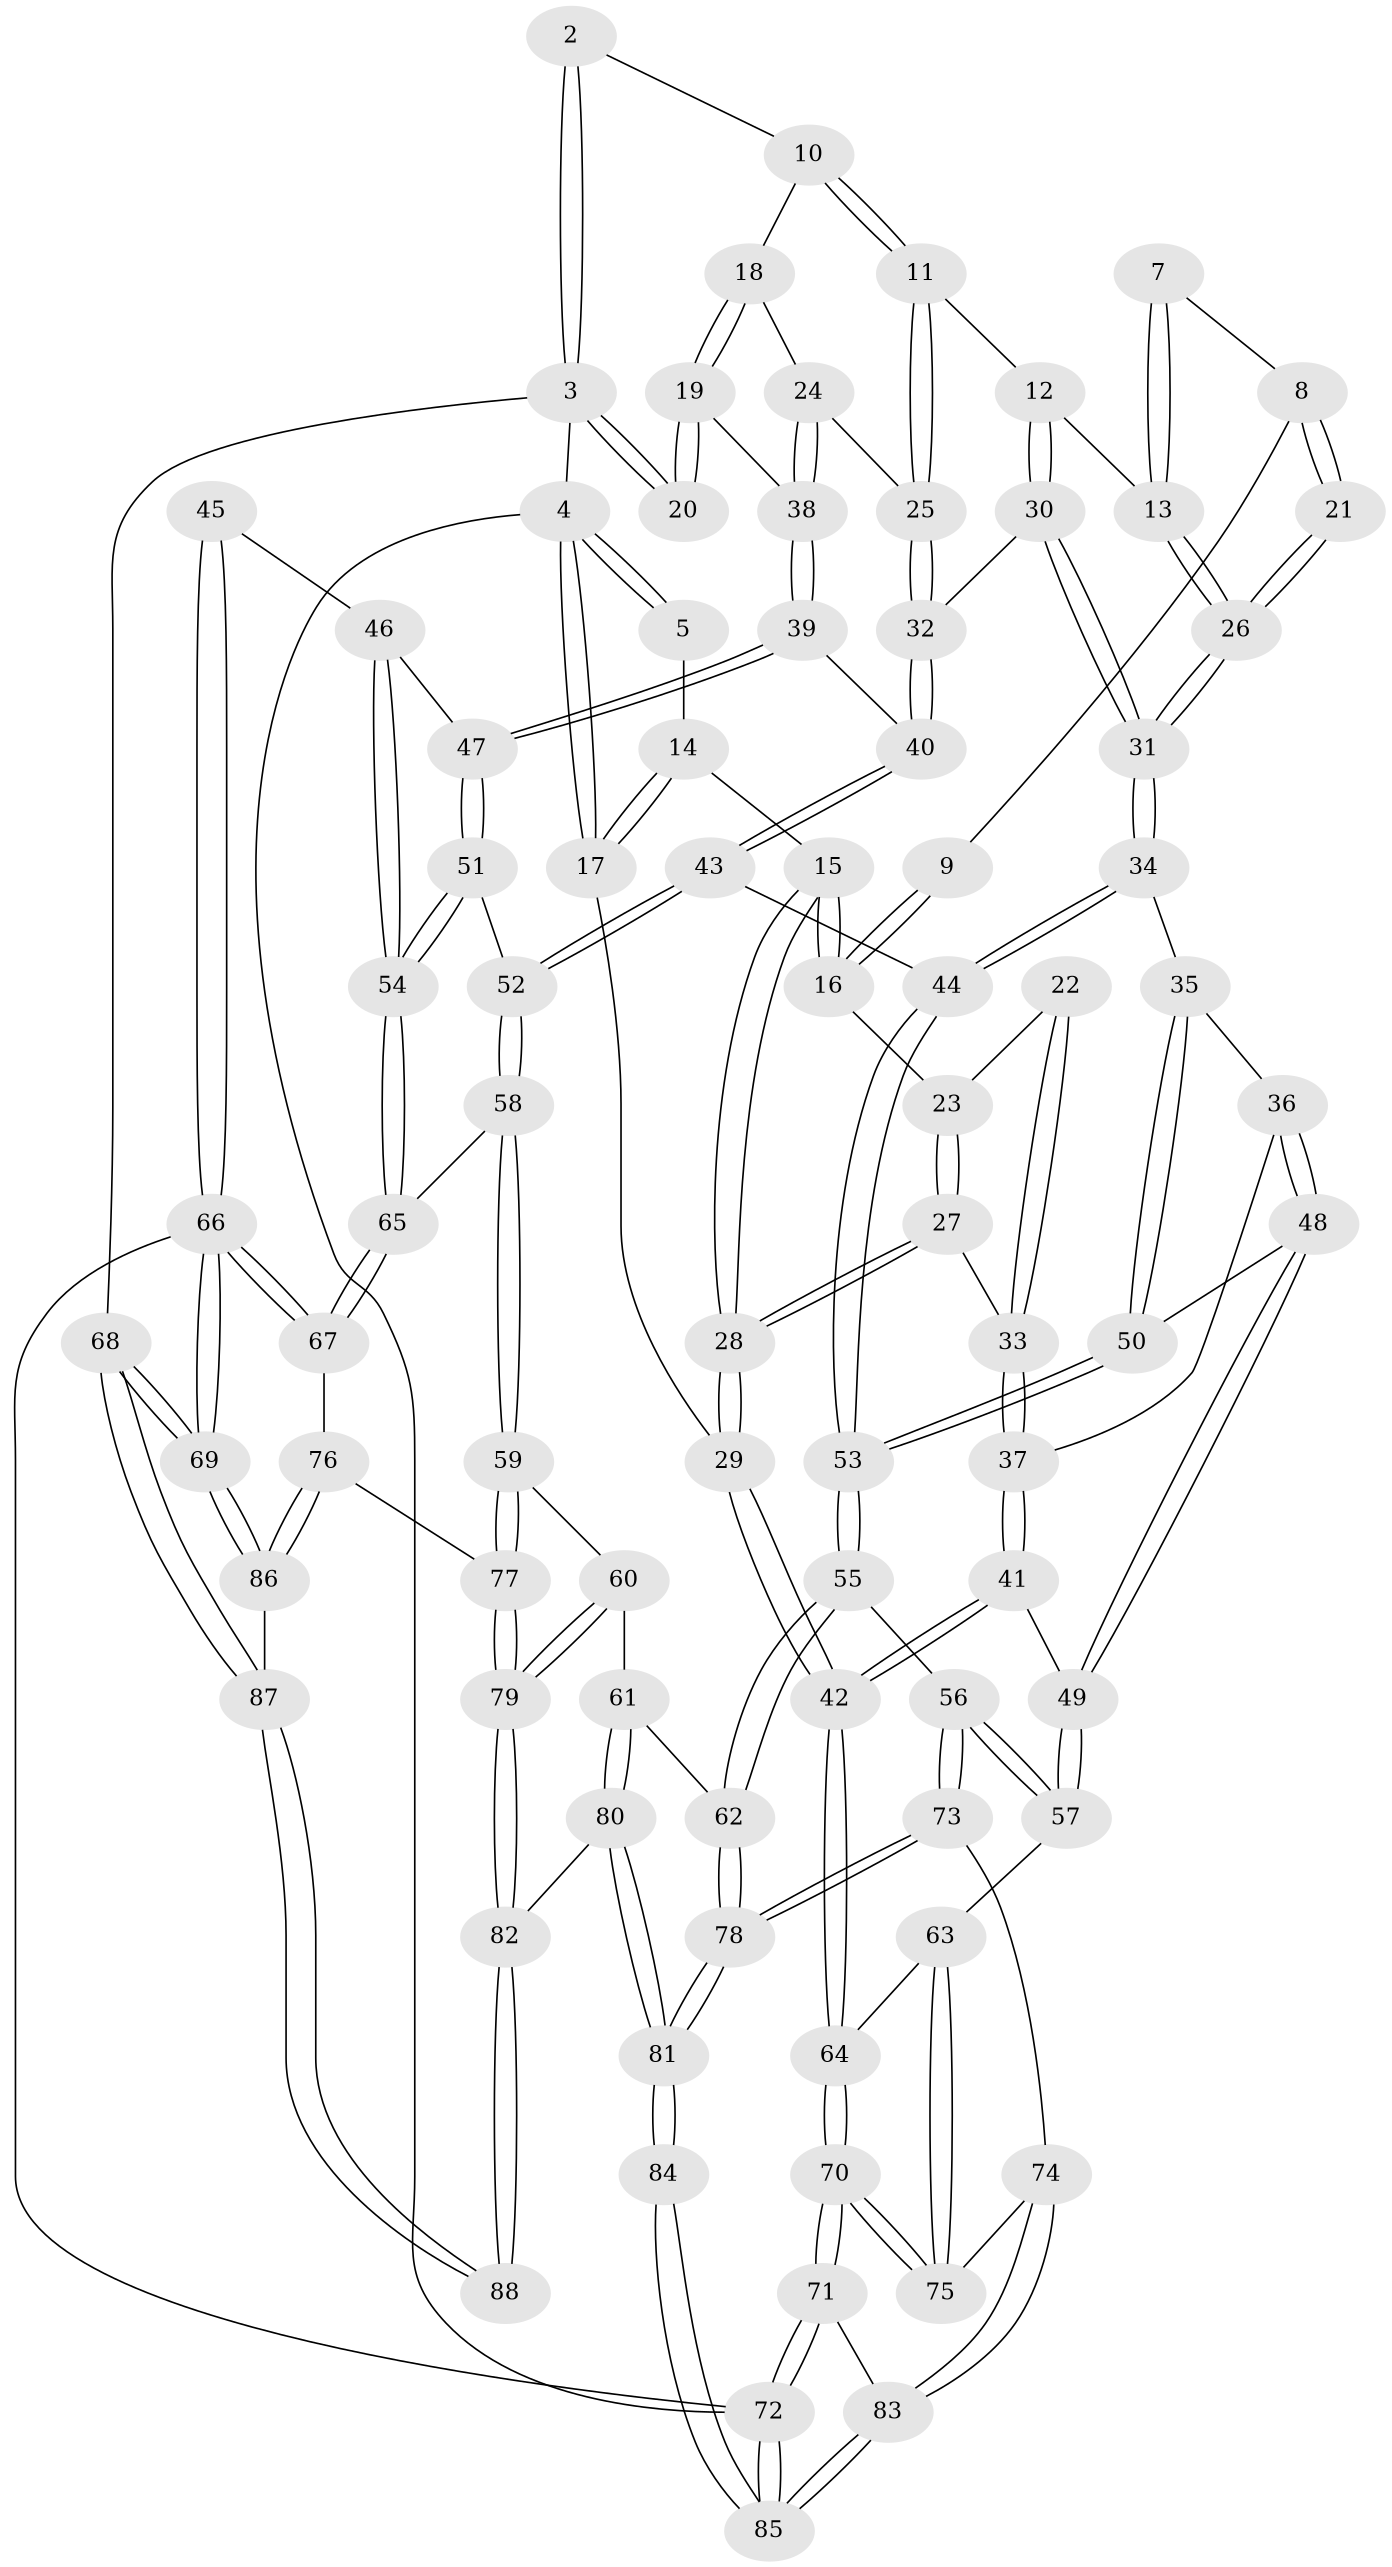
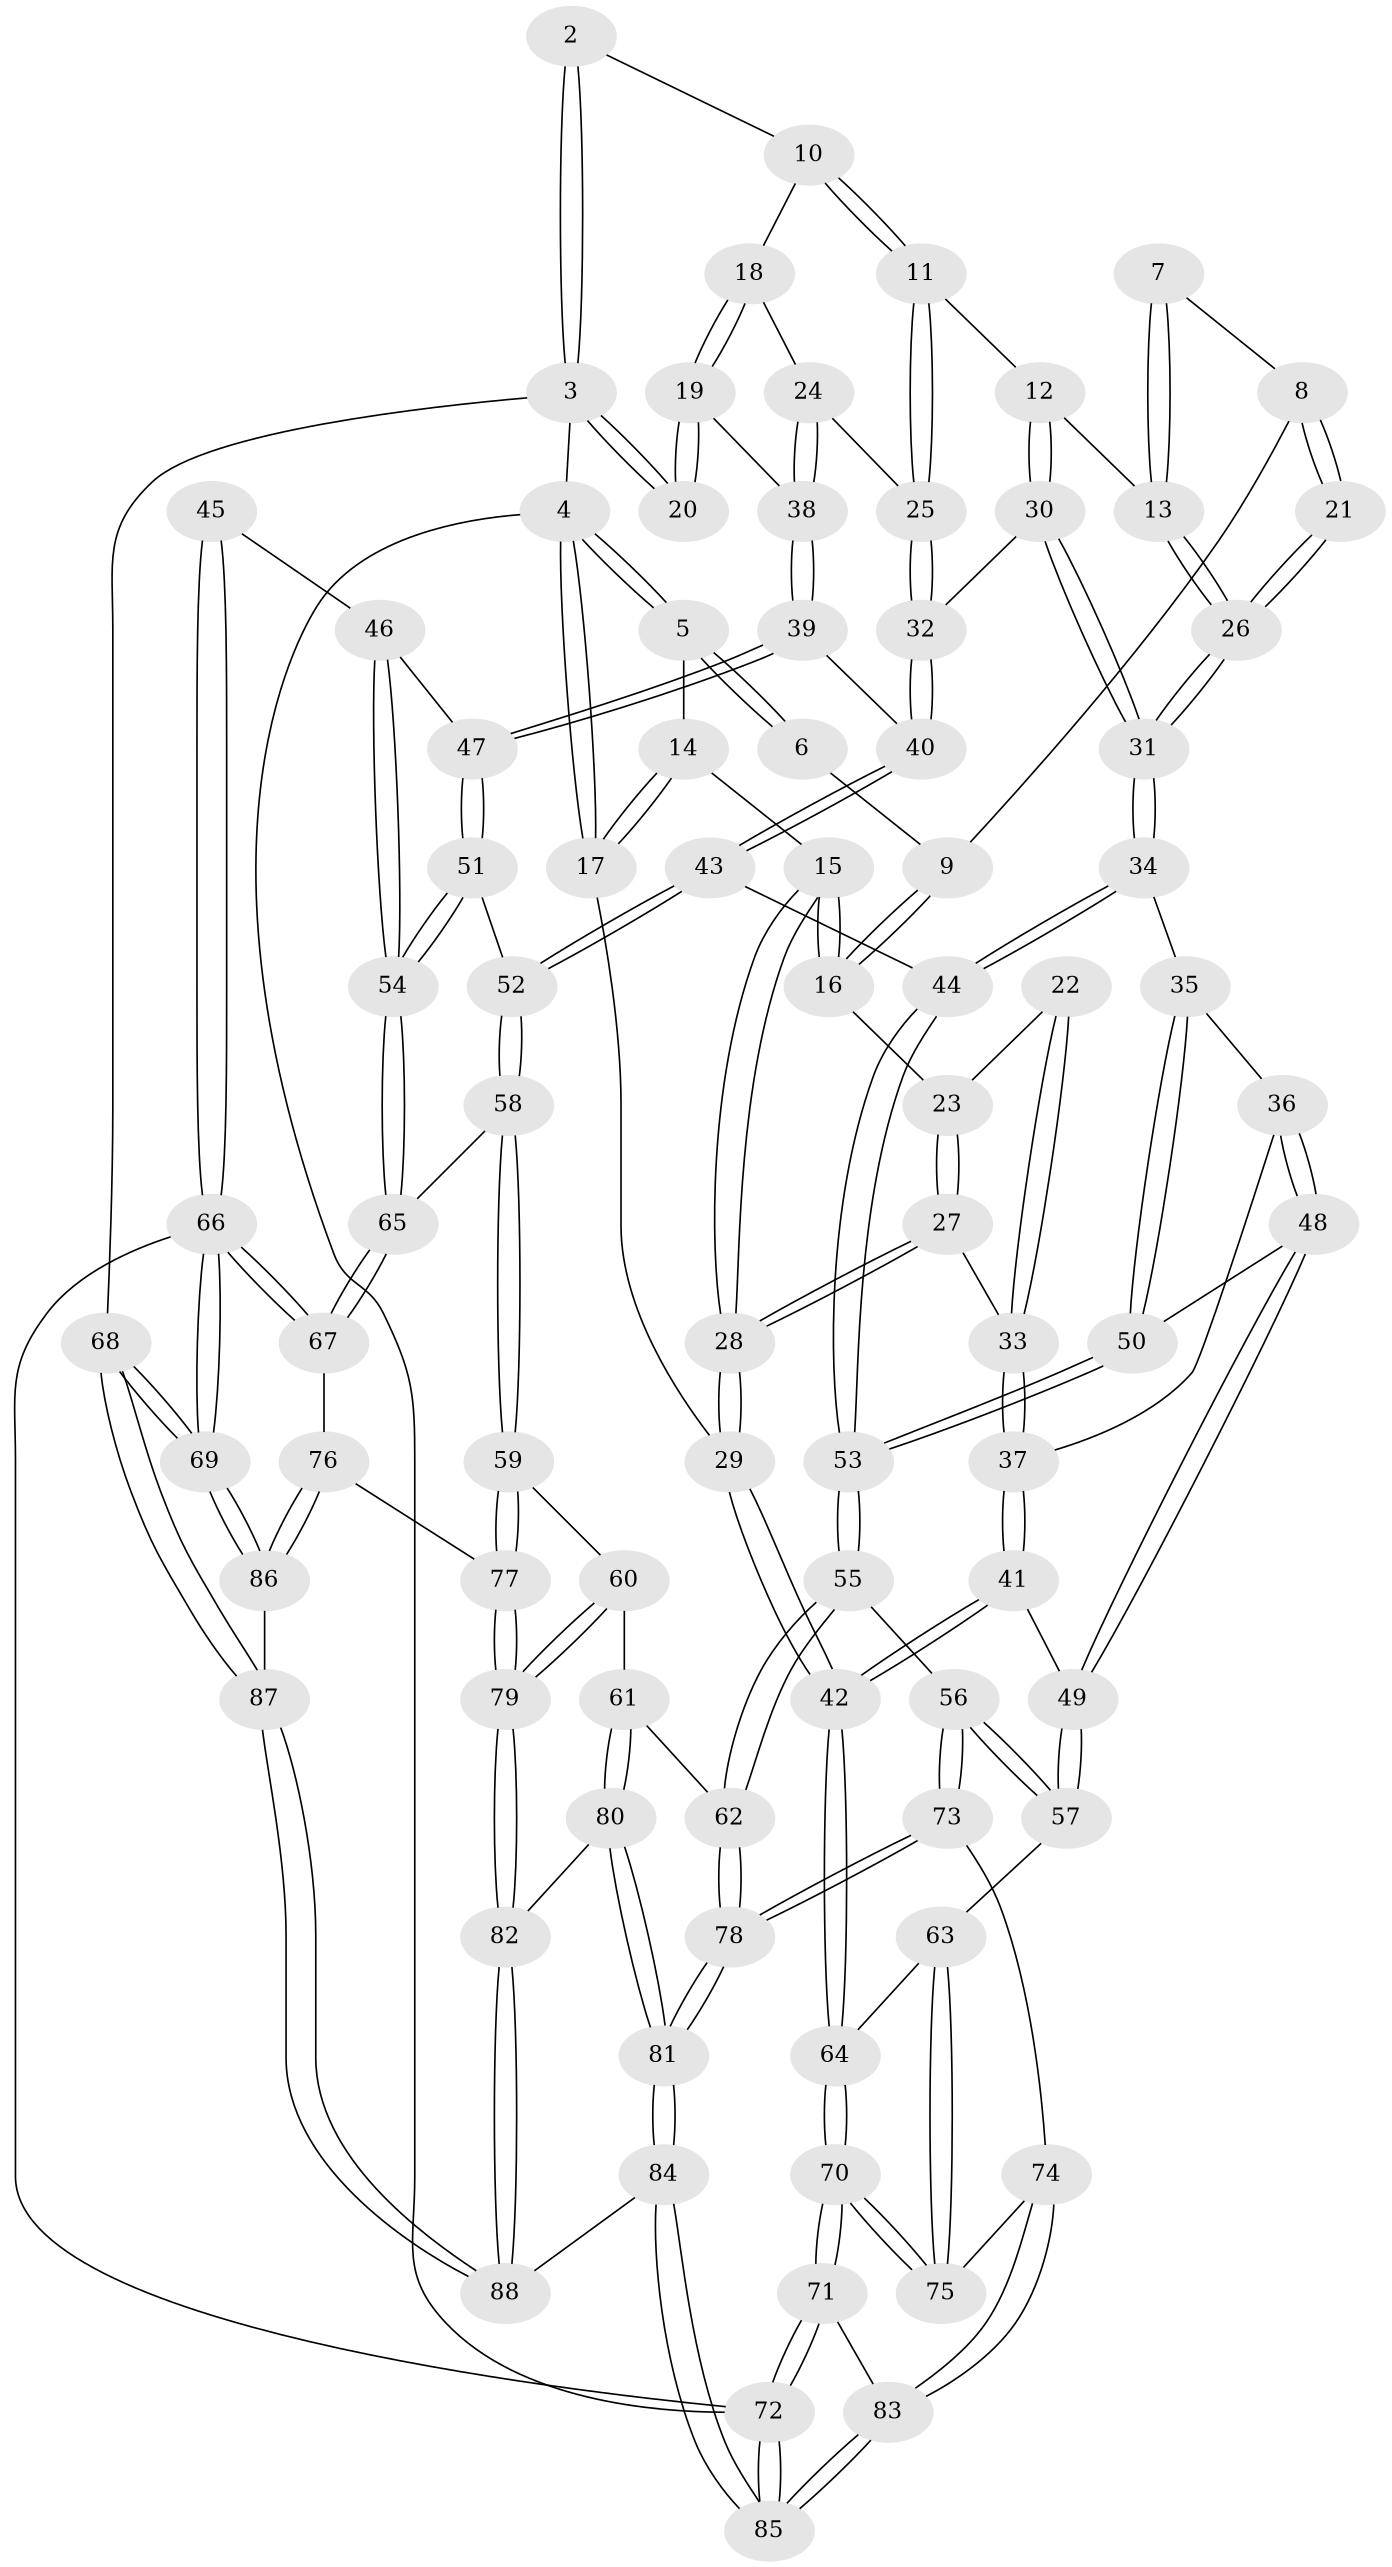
  graph {
    node [color=gray90 style=filled]
    2
    3
    10
    7
    8
    13
    4
    20
    68
    11
    18
    5
    17
    72
    69
    87
+   6
    14
    29
    85
    9
    15
    16
    21
    26
    23
    12
    25
    19
    24
    30
    32
    31
    28
    27
    42
    38
    39
    45
    46
    66
    22
    33
    37
    40
    34
    64
    35
    44
    43
    41
    36
    50
    53
    48
    49
    47
    51
    52
    57
    70
    58
    55
    54
    67
    65
    63
    59
    56
    62
    73
    78
    74
    75
    60
    77
    61
    79
    80
    82
    81
    71
    76
    86
    88
    83
    84
    2 -- 3
    2 -- 3
    2 -- 10
    3 -- 4
    3 -- 20
    3 -- 20
    3 -- 68
    10 -- 11
    10 -- 11
    10 -- 18
    7 -- 8
    7 -- 13
    7 -- 13
    8 -- 9
    8 -- 21
    8 -- 21
    13 -- 26
    13 -- 26
    4 -- 5
    4 -- 5
    4 -- 17
    4 -- 17
    4 -- 72
    68 -- 69
    68 -- 69
    68 -- 87
    68 -- 87
    11 -- 12
    11 -- 25
    11 -- 25
    18 -- 19
    18 -- 19
    18 -- 24
+   5 -- 6
+   5 -- 6
    5 -- 14
    17 -- 29
    72 -- 85
    72 -- 85
    69 -- 86
    69 -- 86
    87 -- 88
    87 -- 88
+   6 -- 9
    14 -- 17
    14 -- 17
    14 -- 15
    29 -- 42
    29 -- 42
    9 -- 16
    9 -- 16
    15 -- 16
    15 -- 16
    15 -- 28
    15 -- 28
    16 -- 23
    21 -- 26
    21 -- 26
    26 -- 31
    26 -- 31
    23 -- 27
    23 -- 27
    12 -- 13
    12 -- 30
    12 -- 30
    25 -- 32
    25 -- 32
    19 -- 20
    19 -- 20
    19 -- 38
    24 -- 25
    24 -- 38
    24 -- 38
    30 -- 32
    30 -- 31
    30 -- 31
    32 -- 40
    32 -- 40
    31 -- 34
    31 -- 34
    28 -- 29
    28 -- 29
    27 -- 28
    27 -- 28
    27 -- 33
    42 -- 64
    42 -- 64
    38 -- 39
    38 -- 39
    39 -- 40
    39 -- 47
    39 -- 47
    45 -- 46
    45 -- 66
    45 -- 66
    46 -- 47
    46 -- 54
    46 -- 54
    66 -- 72
    66 -- 69
    66 -- 69
    66 -- 67
    66 -- 67
    22 -- 23
    22 -- 33
    22 -- 33
    33 -- 37
    33 -- 37
    37 -- 41
    37 -- 41
    40 -- 43
    40 -- 43
    34 -- 35
    34 -- 44
    34 -- 44
    64 -- 70
    64 -- 70
    35 -- 36
    35 -- 50
    35 -- 50
    44 -- 53
    44 -- 53
    43 -- 44
    43 -- 52
    43 -- 52
    41 -- 42
    41 -- 42
    41 -- 49
    36 -- 37
    36 -- 48
    36 -- 48
    50 -- 53
    50 -- 53
    53 -- 55
    53 -- 55
    48 -- 50
    48 -- 49
    48 -- 49
    49 -- 57
    49 -- 57
    47 -- 51
    47 -- 51
    51 -- 52
    51 -- 54
    51 -- 54
    52 -- 58
    52 -- 58
    57 -- 63
    70 -- 75
    70 -- 75
    70 -- 71
    70 -- 71
    58 -- 65
    58 -- 59
    58 -- 59
    55 -- 56
    55 -- 62
    55 -- 62
    54 -- 65
    54 -- 65
    67 -- 76
    65 -- 67
    65 -- 67
    63 -- 64
    63 -- 75
    63 -- 75
    59 -- 60
    59 -- 77
    59 -- 77
    56 -- 57
    56 -- 57
    56 -- 73
    56 -- 73
    62 -- 78
    62 -- 78
    73 -- 78
    73 -- 78
    73 -- 74
    78 -- 81
    78 -- 81
    74 -- 75
    74 -- 83
    74 -- 83
    60 -- 61
    60 -- 79
    60 -- 79
    77 -- 79
    77 -- 79
    61 -- 62
    61 -- 80
    61 -- 80
    79 -- 82
    79 -- 82
    80 -- 82
    80 -- 81
    80 -- 81
    82 -- 88
    82 -- 88
    81 -- 84
    81 -- 84
    71 -- 72
    71 -- 72
    71 -- 83
    76 -- 77
    76 -- 86
    76 -- 86
    86 -- 87
    83 -- 85
    83 -- 85
    84 -- 85
    84 -- 85
+   84 -- 88
  }
